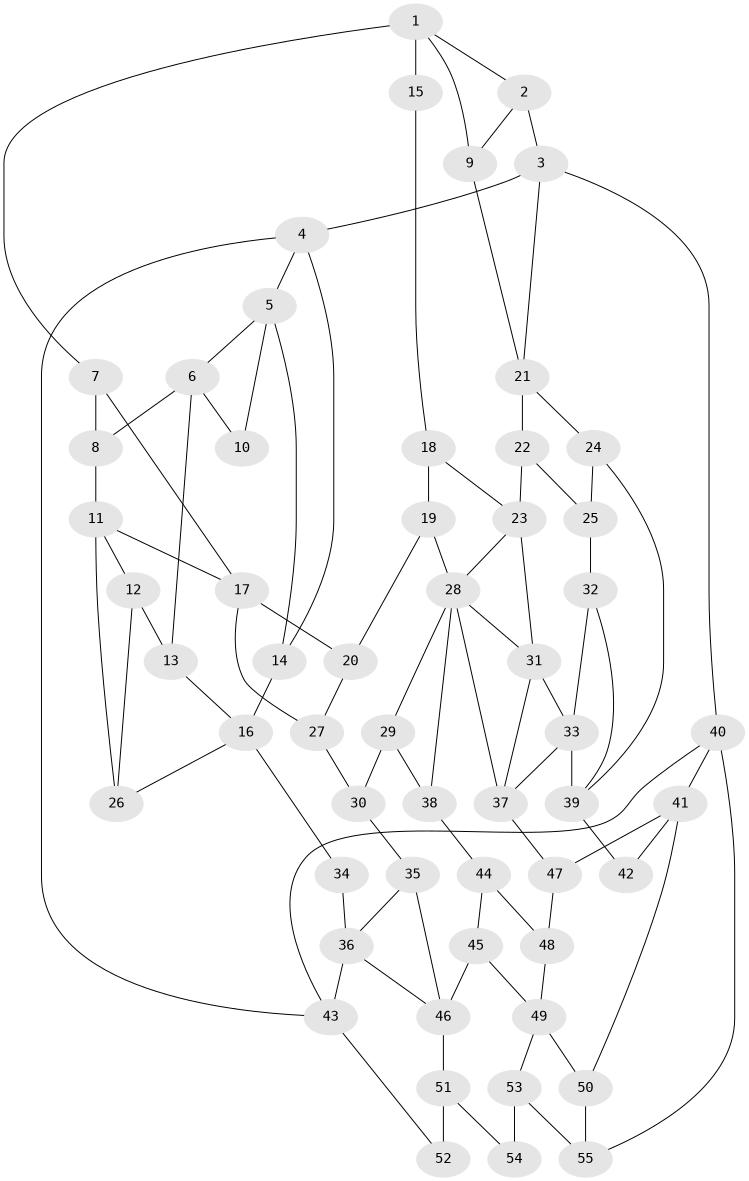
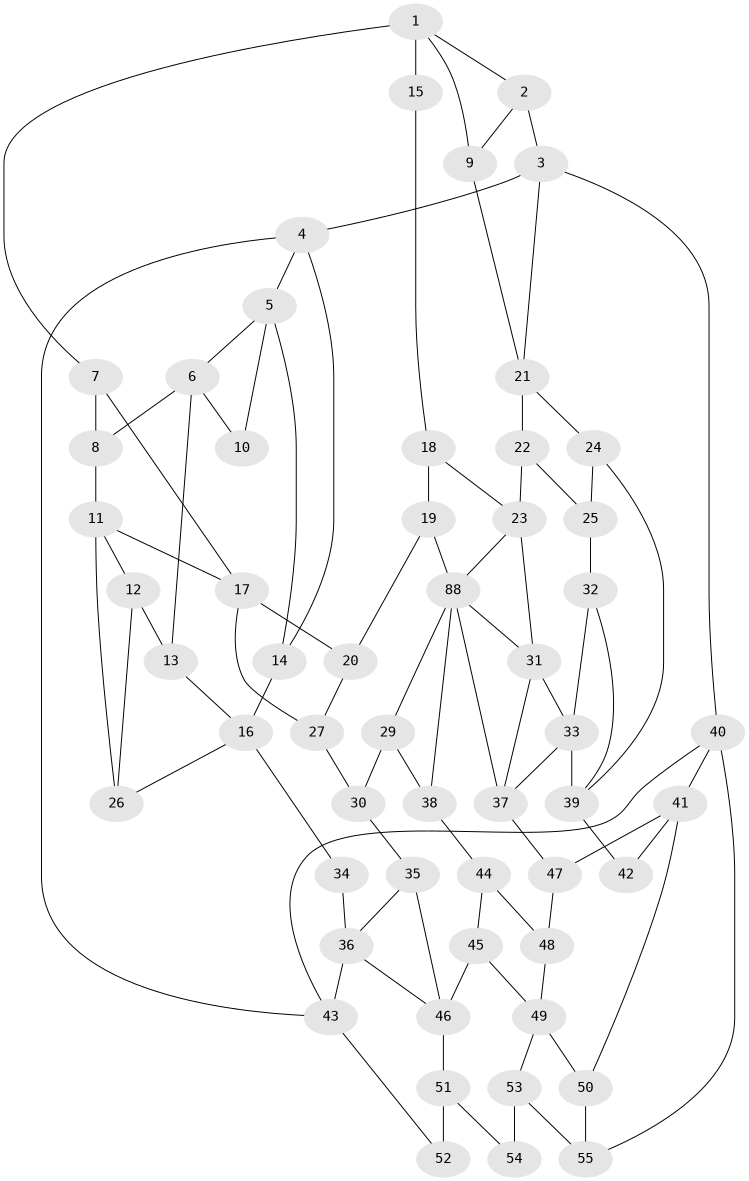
  graph {
    fontname="DejaVu Sans Mono"
    node [color=gray90 fontname="DejaVu Sans Mono" style=filled]
    edge [fontname="DejaVu Sans Mono" weight=1.0]
    1
    2
    7
    9
    15
    3
    8
    17
    21
    18
    4
    40
    5
    14
    43
    22
    24
    41
    55
    6
    10
    16
    52
    13
    11
    20
    27
    12
    26
    34
    19
    23
    36
    30
-   28
+   28 [label=88]
    31
    29
    37
    38
    25
    39
    32
    33
    42
    35
    47
    44
    46
    51
    48
    45
    50
    49
    53
    54
    1 -- 2
    1 -- 7
    1 -- 9
    1 -- 15 [weight=2.0]
    2 -- 9
    2 -- 3
    7 -- 8
    7 -- 17
    9 -- 21
    15 -- 18
    3 -- 21
    3 -- 4
    3 -- 40
    8 -- 11
    17 -- 20
    17 -- 27
    21 -- 22 [weight=2.0]
    21 -- 24
    18 -- 19
    18 -- 23
    4 -- 5
    4 -- 14
    4 -- 43
    40 -- 43
    40 -- 41
    40 -- 55
    5 -- 14
    5 -- 6
    5 -- 10
    14 -- 16 [weight=2.0]
    43 -- 52
    22 -- 23 [weight=2.0]
    22 -- 25 [weight=2.0]
    24 -- 25
    24 -- 39
    41 -- 42 [weight=2.0]
    41 -- 47
    41 -- 50
    6 -- 8
    6 -- 10
    6 -- 13
    16 -- 26
    16 -- 34 [weight=2.0]
    13 -- 16
    11 -- 17 [weight=3.0]
    11 -- 12
    11 -- 26
    20 -- 27
    27 -- 30
    12 -- 13
    12 -- 26
    34 -- 36 [weight=2.0]
    19 -- 20
    19 -- 28
    23 -- 28
    23 -- 31
    36 -- 43
    36 -- 46
    30 -- 35
    28 -- 31
    28 -- 29
    28 -- 37
    28 -- 38
    31 -- 37
    31 -- 33
    29 -- 30
    29 -- 38
    37 -- 47
    38 -- 44
    25 -- 32 [weight=2.0]
    39 -- 42 [weight=2.0]
    32 -- 39
    32 -- 33
    33 -- 37
    33 -- 39 [weight=2.0]
    35 -- 36 [weight=2.0]
    35 -- 46
    47 -- 48
    44 -- 48
    44 -- 45
    46 -- 51 [weight=2.0]
    51 -- 52 [weight=2.0]
    51 -- 54 [weight=2.0]
    48 -- 49
    45 -- 46
    45 -- 49
    50 -- 55
    49 -- 50 [weight=2.0]
    49 -- 53 [weight=2.0]
    53 -- 55
    53 -- 54 [weight=2.0]
  }
